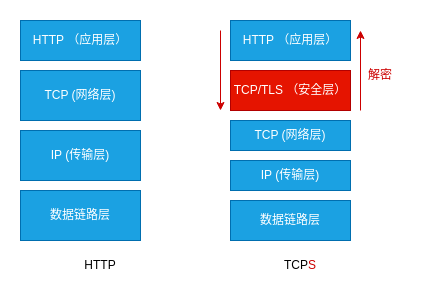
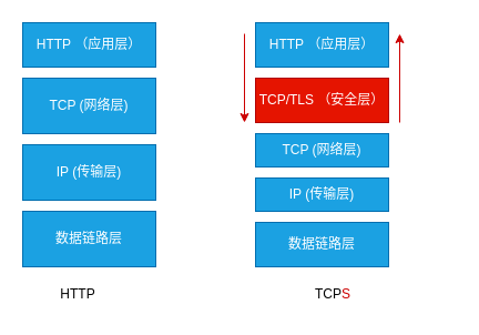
  <mxCell id="0" />
  <mxCell id="1" parent="0" />
  <mxCell id="2" value="HTTP （应用层）" style="rounded=0;whiteSpace=wrap;html=1;fillColor=#1ba1e2;fontColor=#ffffff;strokeColor=#006EAF;fontSize=12;" vertex="1" parent="1"><mxGeometry x="20" y="20" width="120" height="40" as="geometry" /></mxCell>
  <mxCell id="3" value="TCP (网络层)" style="rounded=0;whiteSpace=wrap;html=1;fillColor=#1ba1e2;fontColor=#ffffff;strokeColor=#006EAF;fontSize=12;" vertex="1" parent="1"><mxGeometry x="20" y="70" width="120" height="50" as="geometry" /></mxCell>
  <mxCell id="4" value="IP (传输层)" style="rounded=0;whiteSpace=wrap;html=1;fillColor=#1ba1e2;fontColor=#ffffff;strokeColor=#006EAF;fontSize=12;" vertex="1" parent="1"><mxGeometry x="20" y="130" width="120" height="50" as="geometry" /></mxCell>
  <mxCell id="5" value="数据链路层" style="rounded=0;whiteSpace=wrap;html=1;fillColor=#1ba1e2;fontColor=#ffffff;strokeColor=#006EAF;fontSize=12;" vertex="1" parent="1"><mxGeometry x="20" y="190" width="120" height="50" as="geometry" /></mxCell>
  <mxCell id="6" value="HTTP （应用层）" style="rounded=0;whiteSpace=wrap;html=1;fillColor=#1ba1e2;fontColor=#ffffff;strokeColor=#006EAF;fontSize=12;" vertex="1" parent="1"><mxGeometry x="230" y="20" width="120" height="40" as="geometry" /></mxCell>
  <mxCell id="7" value="TCP/TLS （安全层）" style="rounded=0;whiteSpace=wrap;html=1;fillColor=#e51400;fontColor=#ffffff;strokeColor=#B20000;fontSize=12;" vertex="1" parent="1"><mxGeometry x="230" y="70" width="120" height="40" as="geometry" /></mxCell>
  <mxCell id="8" value="TCP (网络层)" style="rounded=0;whiteSpace=wrap;html=1;fillColor=#1ba1e2;fontColor=#ffffff;strokeColor=#006EAF;fontSize=12;" vertex="1" parent="1"><mxGeometry x="230" y="120" width="120" height="30" as="geometry" /></mxCell>
  <mxCell id="9" value="IP (传输层)" style="rounded=0;whiteSpace=wrap;html=1;fillColor=#1ba1e2;fontColor=#ffffff;strokeColor=#006EAF;fontSize=12;" vertex="1" parent="1"><mxGeometry x="230" y="160" width="120" height="30" as="geometry" /></mxCell>
  <mxCell id="10" value="数据链路层" style="rounded=0;whiteSpace=wrap;html=1;fillColor=#1ba1e2;fontColor=#ffffff;strokeColor=#006EAF;fontSize=12;" vertex="1" parent="1"><mxGeometry x="230" y="200" width="120" height="40" as="geometry" /></mxCell>
  <mxCell id="11" value="" style="endArrow=classic;html=1;strokeColor=#CC0000;fontSize=12;" edge="1" parent="1"><mxGeometry width="50" height="50" relative="1" as="geometry"><mxPoint x="220" y="30" as="sourcePoint" /><mxPoint x="220" y="110" as="targetPoint" /></mxGeometry></mxCell>
  <mxCell id="12" value="" style="endArrow=classic;html=1;strokeColor=#CC0000;fontColor=#CC0000;fontSize=12;" edge="1" parent="1"><mxGeometry width="50" height="50" relative="1" as="geometry"><mxPoint x="360" y="110" as="sourcePoint" /><mxPoint x="360" y="30" as="targetPoint" /></mxGeometry></mxCell>
- <mxCell id="13" value="解密" style="text;html=1;strokeColor=none;fillColor=none;align=center;verticalAlign=middle;whiteSpace=wrap;rounded=0;fontColor=#CC0000;fontSize=12;" vertex="1" parent="1"><mxGeometry x="350" y="60" width="60" height="30" as="geometry" /></mxCell>
- <mxCell id="14" value="HTTP" style="text;html=1;strokeColor=none;fillColor=none;align=center;verticalAlign=middle;whiteSpace=wrap;rounded=0;fontColor=#000000;fontSize=12;" vertex="1" parent="1"><mxGeometry x="70" y="250" width="60" height="30" as="geometry" /></mxCell>
+ <mxCell id="14" value="HTTP" style="text;html=1;strokeColor=none;fillColor=none;align=center;verticalAlign=middle;whiteSpace=wrap;rounded=0;fontColor=#000000;fontSize=12;" vertex="1" parent="1"><mxGeometry x="40" y="250" width="60" height="30" as="geometry" /></mxCell>
  <mxCell id="15" value="TCP&lt;font color=&quot;#cc0000&quot; style=&quot;font-size: 12px;&quot;&gt;S&lt;/font&gt;" style="text;html=1;strokeColor=none;fillColor=none;align=center;verticalAlign=middle;whiteSpace=wrap;rounded=0;fontColor=#000000;fontSize=12;" vertex="1" parent="1"><mxGeometry x="270" y="250" width="60" height="30" as="geometry" /></mxCell>
